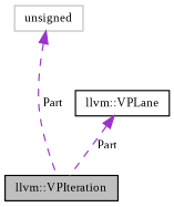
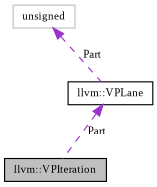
  digraph {
    fontname="Liberation Serif"
    node [color=black fontname="Liberation Serif" fontsize=10 shape=record]
    edge [color=darkorchid3 dir=back fontname="Liberation Serif" fontsize=10 labelfontname=Helvetica labelfontsize=10 style=dashed]
    n1 [fillcolor=grey75 fontcolor=black height=0.2 label="llvm::VPIteration" style=filled width=0.4]
    n2 [height=0.2 label="llvm::VPLane" width=0.4]
    n3 [color=grey75 height=0.2 label=unsigned width=0.4]
    n2 -> n1 [label=" Part"]
-   n3 -> n1 [label=" Part"]
+   n3 -> n2 [label=" Part"]
  }
